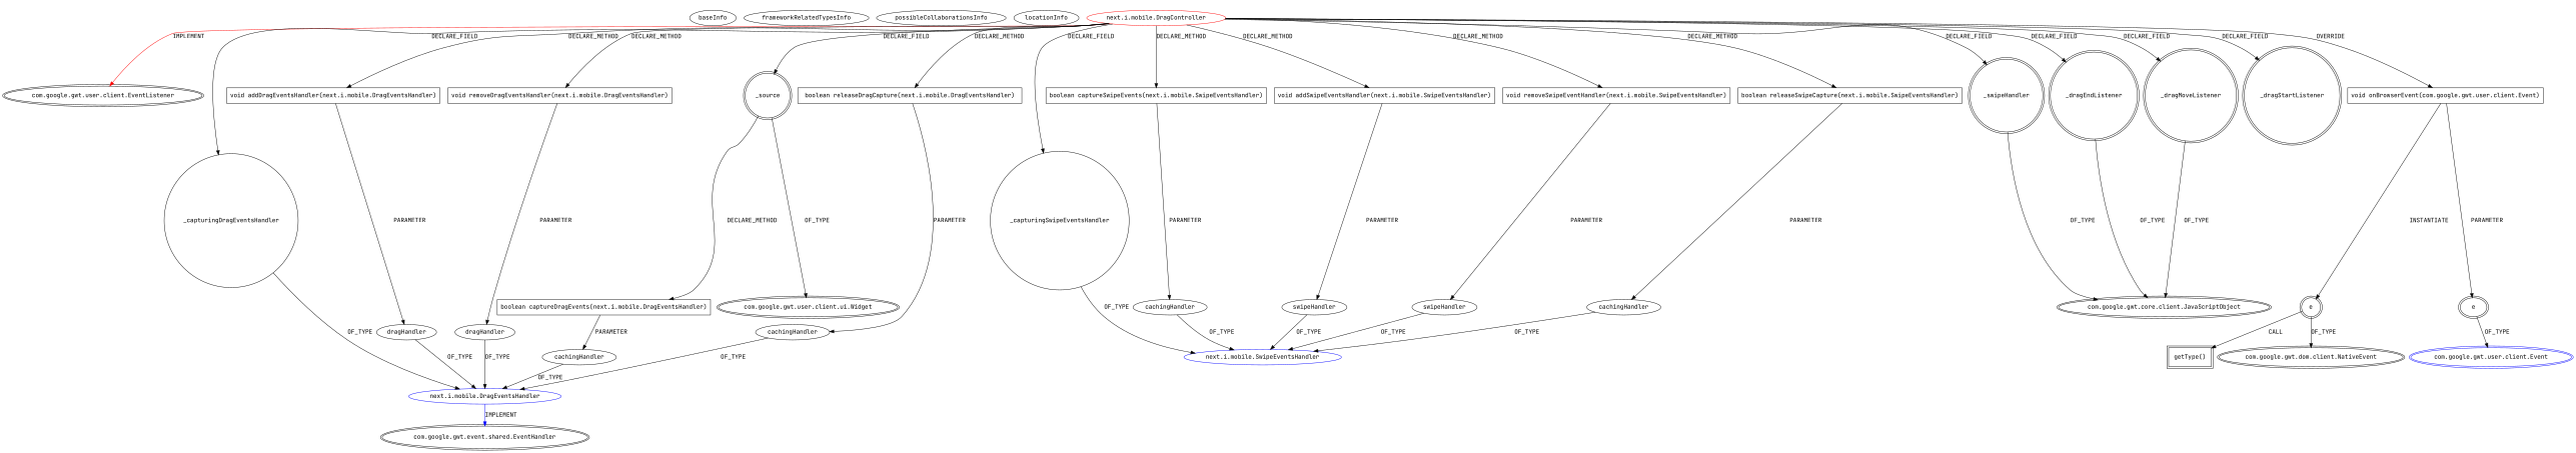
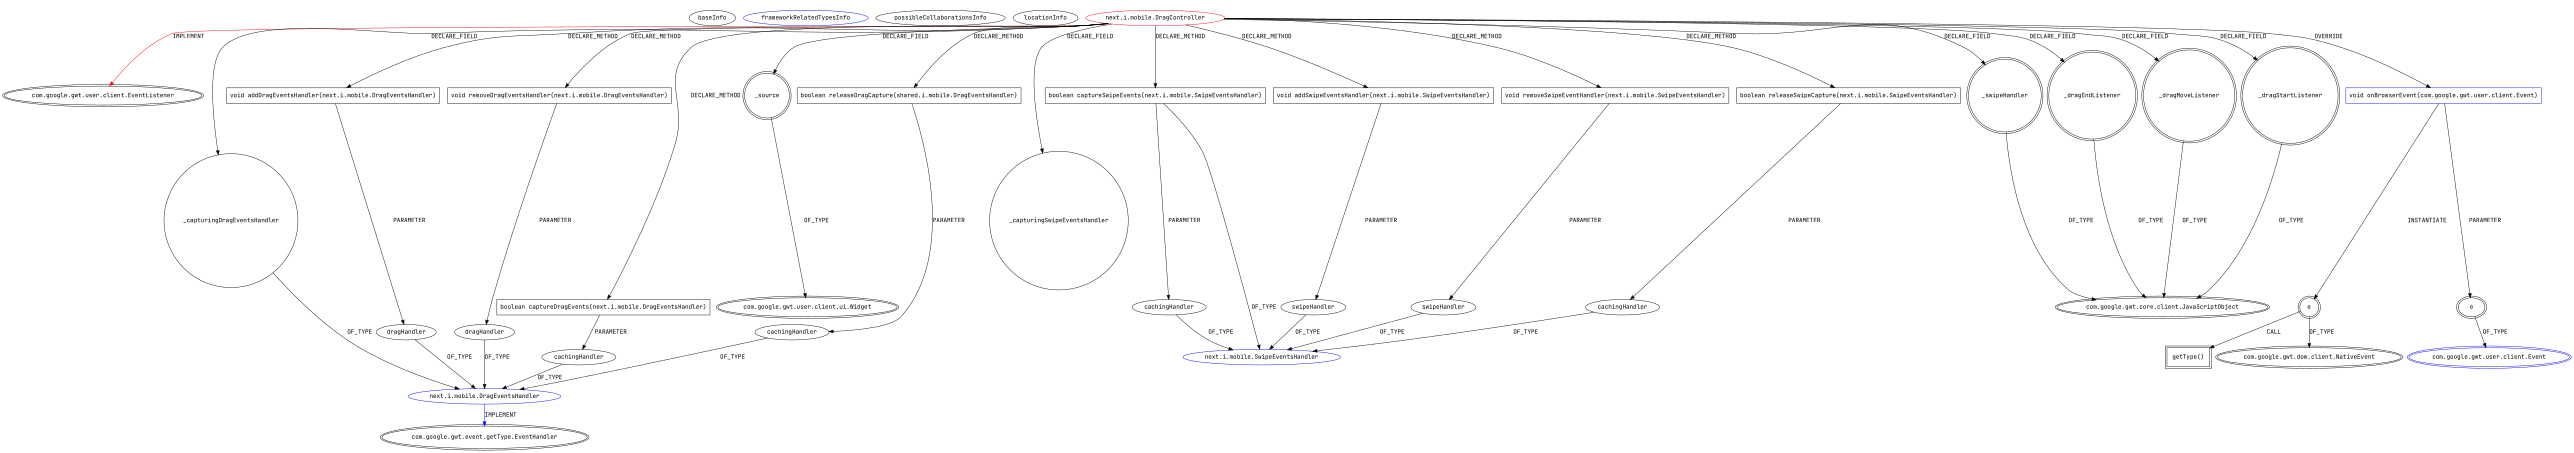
  digraph {
    fontname="JetBrains Mono"
    node [fontname="JetBrains Mono" isFrameworkType=false vertexType=PARAMETER_DECLARATION]
    edge [fontname="JetBrains Mono"]
    baseInfo [category=extension_graph graphId=4165 isAnonymous=false possibleRelation=true isFrameworkType="" vertexType=""]
-   frameworkRelatedTypesInfo [0="com.google.gwt.user.client.EventListener" isFrameworkType="" vertexType=""]
+   frameworkRelatedTypesInfo [0="com.google.gwt.user.client.EventListener" color=blue isFrameworkType="" vertexType=""]
    possibleCollaborationsInfo [0="4165~CLIENT_METHOD_DECLARATION-PARAMETER_DECLARATION-CLIENT_METHOD_DECLARATION-PARAMETER_DECLARATION-CLIENT_METHOD_DECLARATION-PARAMETER_DECLARATION-CLIENT_METHOD_DECLARATION-PARAMETER_DECLARATION-FIELD_DECLARATION-~com.google.gwt.user.client.EventListener ~com.google.gwt.event.shared.EventHandler ~false~false" isFrameworkType="" vertexType=""]
    locationInfo [contextSignature=DragController filePath="/nextinterfaces-next/next-master/src/next/i/mobile/DragController.java" graphId=4165 projectName="nextinterfaces-next" isFrameworkType="" vertexType=""]
    n5 [color=red label="next.i.mobile.DragController" vertexType=ROOT_CLIENT_CLASS_DECLARATION]
    n6 [isFrameworkType=true label="com.google.gwt.user.client.EventListener" peripheries=2 vertexType=FRAMEWORK_INTERFACE_TYPE]
    n7 [label=_capturingDragEventsHandler shape=circle vertexType=FIELD_DECLARATION]
    n8 [label=_capturingSwipeEventsHandler shape=circle vertexType=FIELD_DECLARATION]
    n9 [isFrameworkType=true label=_swipeHandler peripheries=2 shape=circle vertexType=FIELD_DECLARATION]
    n10 [isFrameworkType=true label=_dragEndListener peripheries=2 shape=circle vertexType=FIELD_DECLARATION]
    n11 [isFrameworkType=true label=_dragMoveListener peripheries=2 shape=circle vertexType=FIELD_DECLARATION]
    n12 [isFrameworkType=true label=_dragStartListener peripheries=2 shape=circle vertexType=FIELD_DECLARATION]
    n13 [isFrameworkType=true label=_source peripheries=2 shape=circle vertexType=FIELD_DECLARATION]
-   n14 [label="void onBrowserEvent(com.google.gwt.user.client.Event)" shape=box vertexType=OVERRIDING_METHOD_DECLARATION]
+   n14 [label="void onBrowserEvent(com.google.gwt.user.client.Event)" shape=box vertexType=OVERRIDING_METHOD_DECLARATION color=blue]
    n15 [label="void addDragEventsHandler(next.i.mobile.DragEventsHandler)" shape=box vertexType=CLIENT_METHOD_DECLARATION]
    n16 [label="void addSwipeEventsHandler(next.i.mobile.SwipeEventsHandler)" shape=box vertexType=CLIENT_METHOD_DECLARATION]
    n17 [label="void removeDragEventsHandler(next.i.mobile.DragEventsHandler)" shape=box vertexType=CLIENT_METHOD_DECLARATION]
    n18 [label="void removeSwipeEventHandler(next.i.mobile.SwipeEventsHandler)" shape=box vertexType=CLIENT_METHOD_DECLARATION]
    n19 [label="boolean captureDragEvents(next.i.mobile.DragEventsHandler)" shape=box vertexType=CLIENT_METHOD_DECLARATION]
-   n20 [label="boolean releaseDragCapture(next.i.mobile.DragEventsHandler)" shape=box vertexType=CLIENT_METHOD_DECLARATION]
+   n20 [label="boolean releaseDragCapture(shared.i.mobile.DragEventsHandler)" shape=box vertexType=CLIENT_METHOD_DECLARATION]
    n21 [label="boolean captureSwipeEvents(next.i.mobile.SwipeEventsHandler)" shape=box vertexType=CLIENT_METHOD_DECLARATION]
    n22 [label="boolean releaseSwipeCapture(next.i.mobile.SwipeEventsHandler)" shape=box vertexType=CLIENT_METHOD_DECLARATION]
    n23 [color=blue label="next.i.mobile.DragEventsHandler" vertexType=REFERENCE_CLIENT_CLASS_DECLARATION]
    n24 [color=blue label="next.i.mobile.SwipeEventsHandler" vertexType=REFERENCE_CLIENT_CLASS_DECLARATION]
    n25 [isFrameworkType=true label="com.google.gwt.core.client.JavaScriptObject" peripheries=2 vertexType=FRAMEWORK_CLASS_TYPE]
    n26 [isFrameworkType=true label="com.google.gwt.user.client.ui.Widget" peripheries=2 vertexType=FRAMEWORK_CLASS_TYPE]
    n27 [isFrameworkType=true label=e peripheries=2]
    n28 [isFrameworkType=true label=e peripheries=2 shape=circle vertexType=VARIABLE_EXPRESION]
    n29 [label=dragHandler]
    n30 [label=swipeHandler]
    n31 [label=dragHandler]
    n32 [label=swipeHandler]
    n33 [label=cachingHandler]
    n34 [label=cachingHandler]
    n35 [label=cachingHandler]
    n36 [label=cachingHandler]
-   n37 [isFrameworkType=true label="com.google.gwt.event.shared.EventHandler" peripheries=2 vertexType=FRAMEWORK_INTERFACE_TYPE]
+   n37 [isFrameworkType=true label="com.google.gwt.event.getType.EventHandler" peripheries=2 vertexType=FRAMEWORK_INTERFACE_TYPE]
    n38 [color=blue isFrameworkType=true label="com.google.gwt.user.client.Event" peripheries=2 vertexType=FRAMEWORK_CLASS_TYPE]
    n39 [isFrameworkType=true label="com.google.gwt.dom.client.NativeEvent" peripheries=2 vertexType=FRAMEWORK_CLASS_TYPE]
    n40 [isFrameworkType=true label="getType()" peripheries=2 shape=box vertexType=INSIDE_CALL]
    n5 -> n6 [color=red label=IMPLEMENT]
    n5 -> n7 [label=DECLARE_FIELD]
    n5 -> n8 [label=DECLARE_FIELD]
    n5 -> n9 [label=DECLARE_FIELD]
    n5 -> n10 [label=DECLARE_FIELD]
    n5 -> n11 [label=DECLARE_FIELD]
    n5 -> n12 [label=DECLARE_FIELD]
    n5 -> n13 [label=DECLARE_FIELD]
    n5 -> n14 [label=OVERRIDE]
    n5 -> n15 [label=DECLARE_METHOD]
    n5 -> n16 [label=DECLARE_METHOD]
    n5 -> n17 [label=DECLARE_METHOD]
    n5 -> n18 [label=DECLARE_METHOD]
-   n13 -> n19 [label=DECLARE_METHOD]
+   n5 -> n19 [label=DECLARE_METHOD]
    n5 -> n20 [label=DECLARE_METHOD]
    n5 -> n21 [label=DECLARE_METHOD]
    n5 -> n22 [label=DECLARE_METHOD]
    n7 -> n23 [label=OF_TYPE]
-   n8 -> n24 [label=OF_TYPE]
+   n21 -> n24 [label=OF_TYPE]
    n9 -> n25 [label=OF_TYPE]
    n10 -> n25 [label=OF_TYPE]
    n11 -> n25 [label=OF_TYPE]
+   n12 -> n25 [label=OF_TYPE]
    n13 -> n26 [label=OF_TYPE]
    n14 -> n27 [label=PARAMETER]
    n14 -> n28 [label=INSTANTIATE]
    n15 -> n29 [label=PARAMETER]
    n16 -> n30 [label=PARAMETER]
    n17 -> n31 [label=PARAMETER]
    n18 -> n32 [label=PARAMETER]
    n19 -> n33 [label=PARAMETER]
    n20 -> n34 [label=PARAMETER]
    n21 -> n35 [label=PARAMETER]
    n22 -> n36 [label=PARAMETER]
    n23 -> n37 [color=blue label=IMPLEMENT]
    n27 -> n38 [label=OF_TYPE]
    n28 -> n39 [label=OF_TYPE]
    n28 -> n40 [label=CALL]
    n29 -> n23 [label=OF_TYPE]
    n30 -> n24 [label=OF_TYPE]
    n31 -> n23 [label=OF_TYPE]
    n32 -> n24 [label=OF_TYPE]
    n33 -> n23 [label=OF_TYPE]
    n34 -> n23 [label=OF_TYPE]
    n35 -> n24 [label=OF_TYPE]
    n36 -> n24 [label=OF_TYPE]
  }
